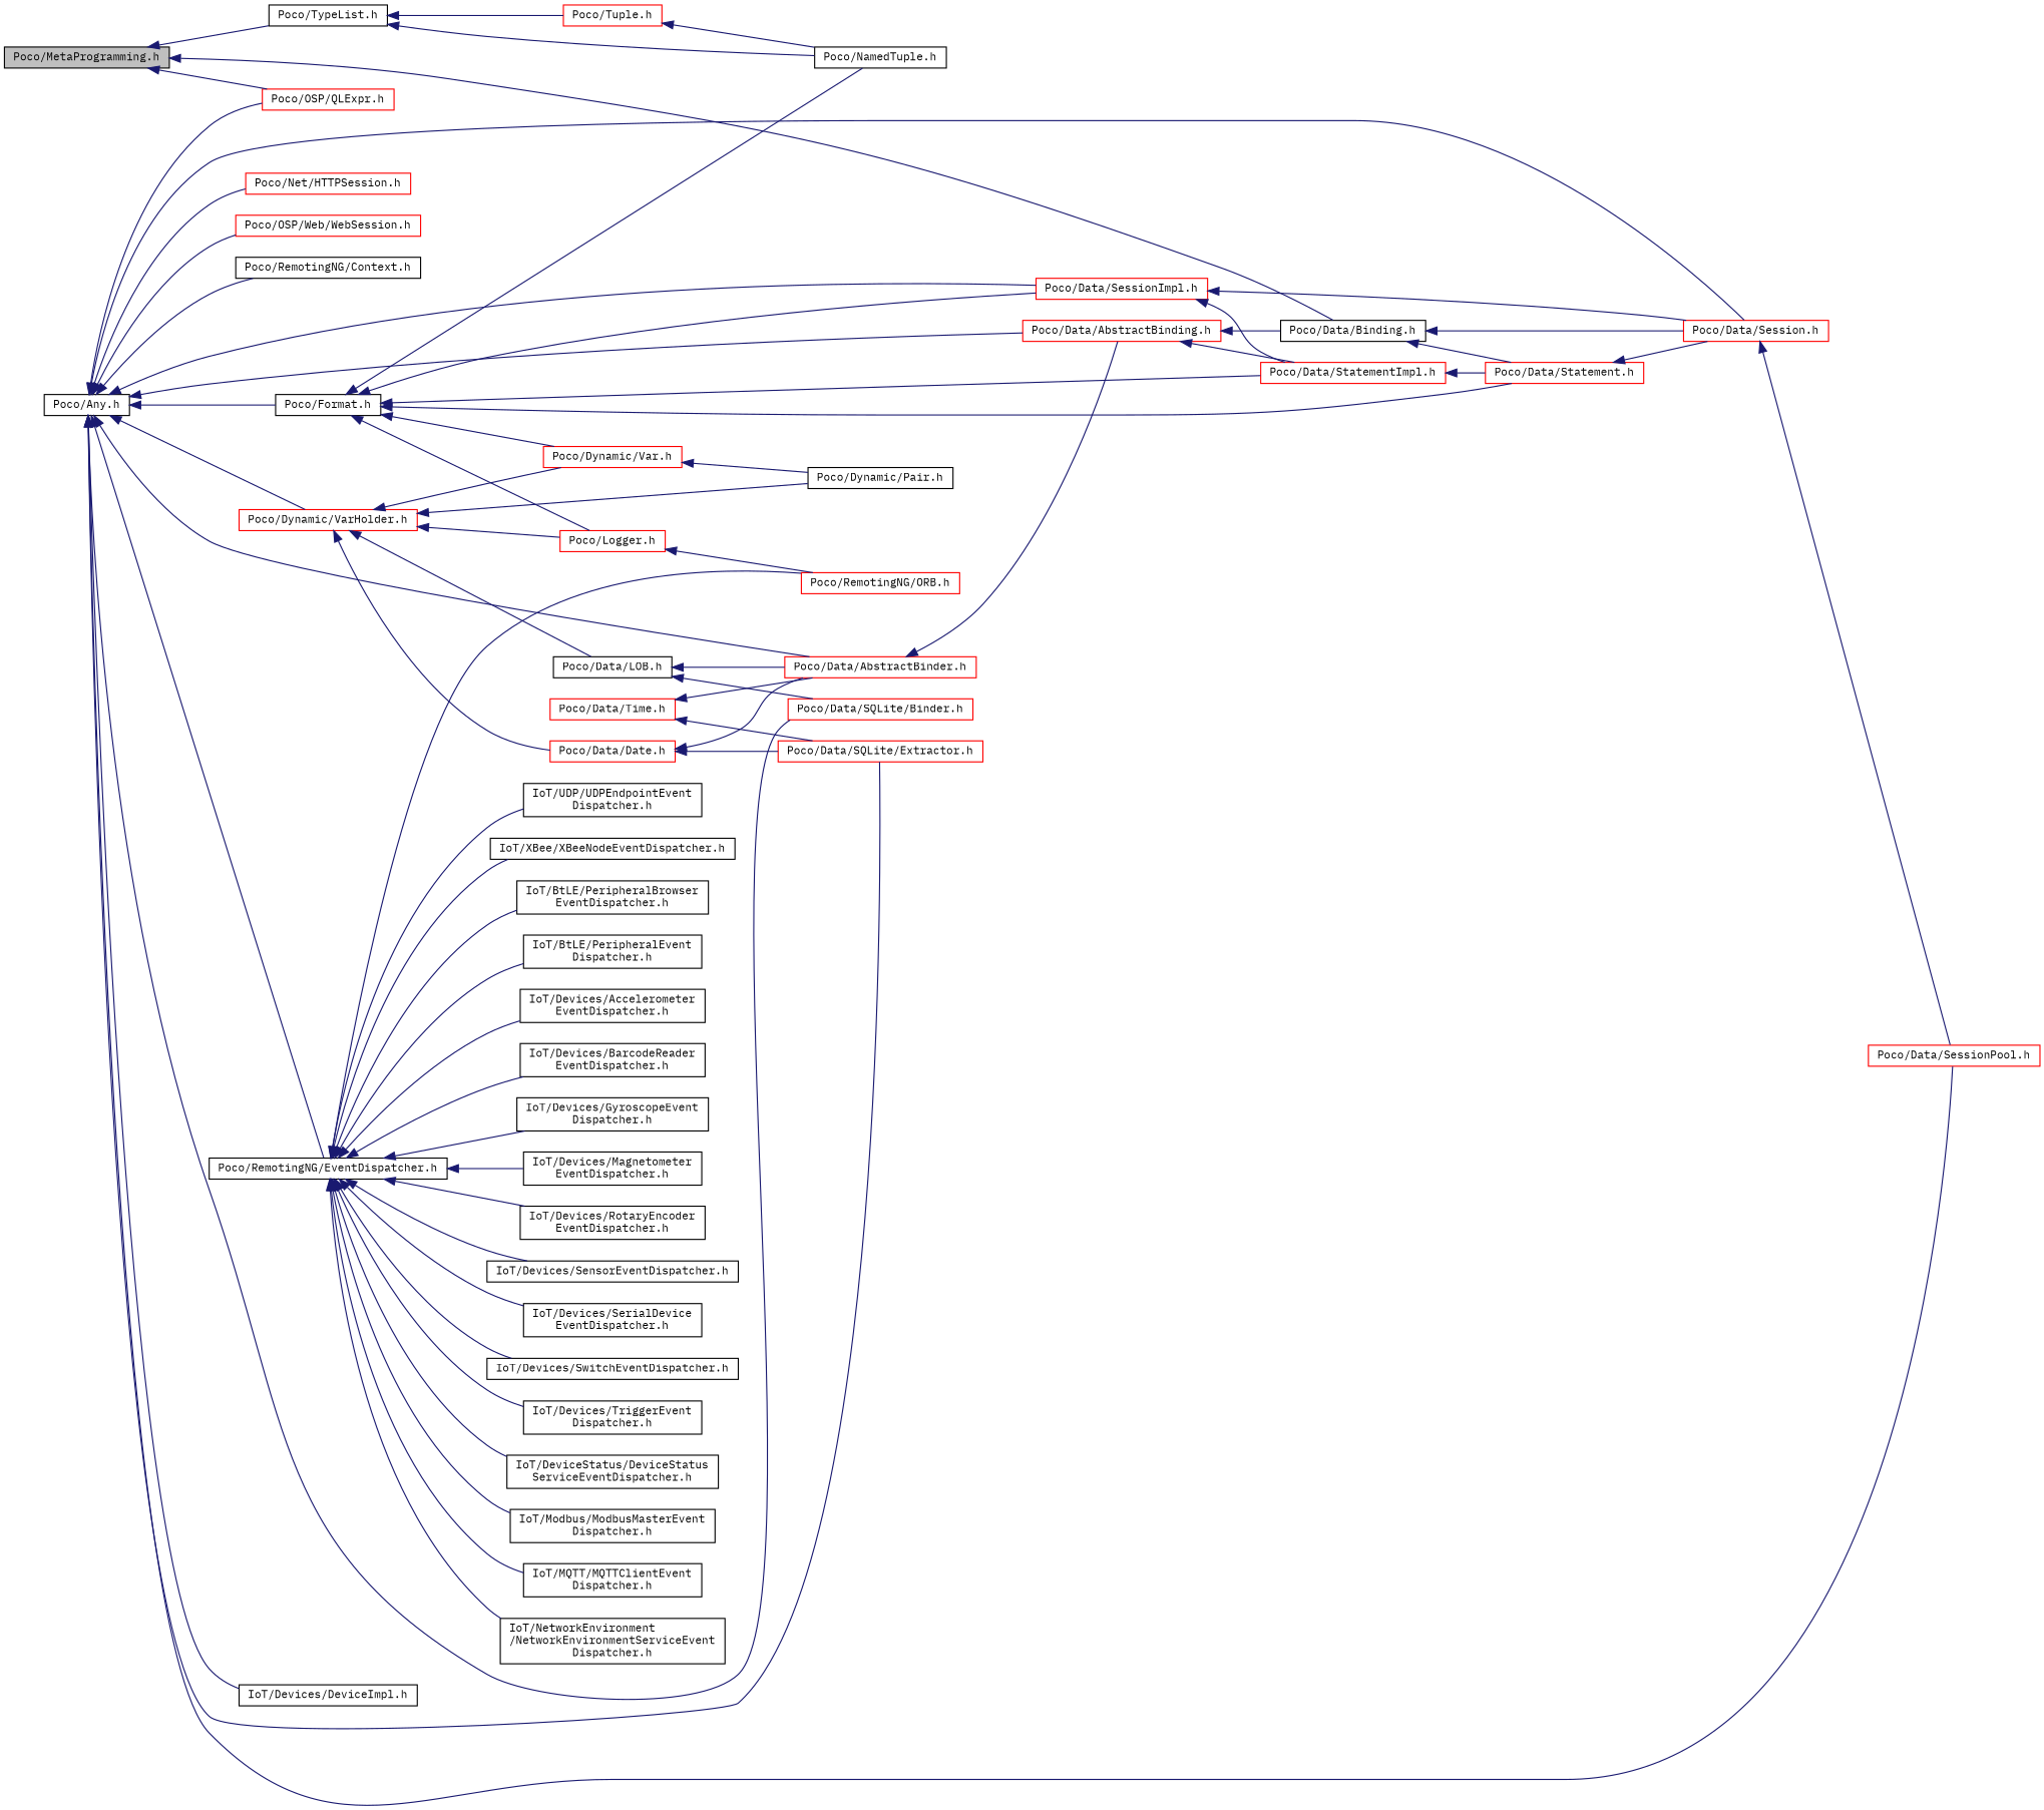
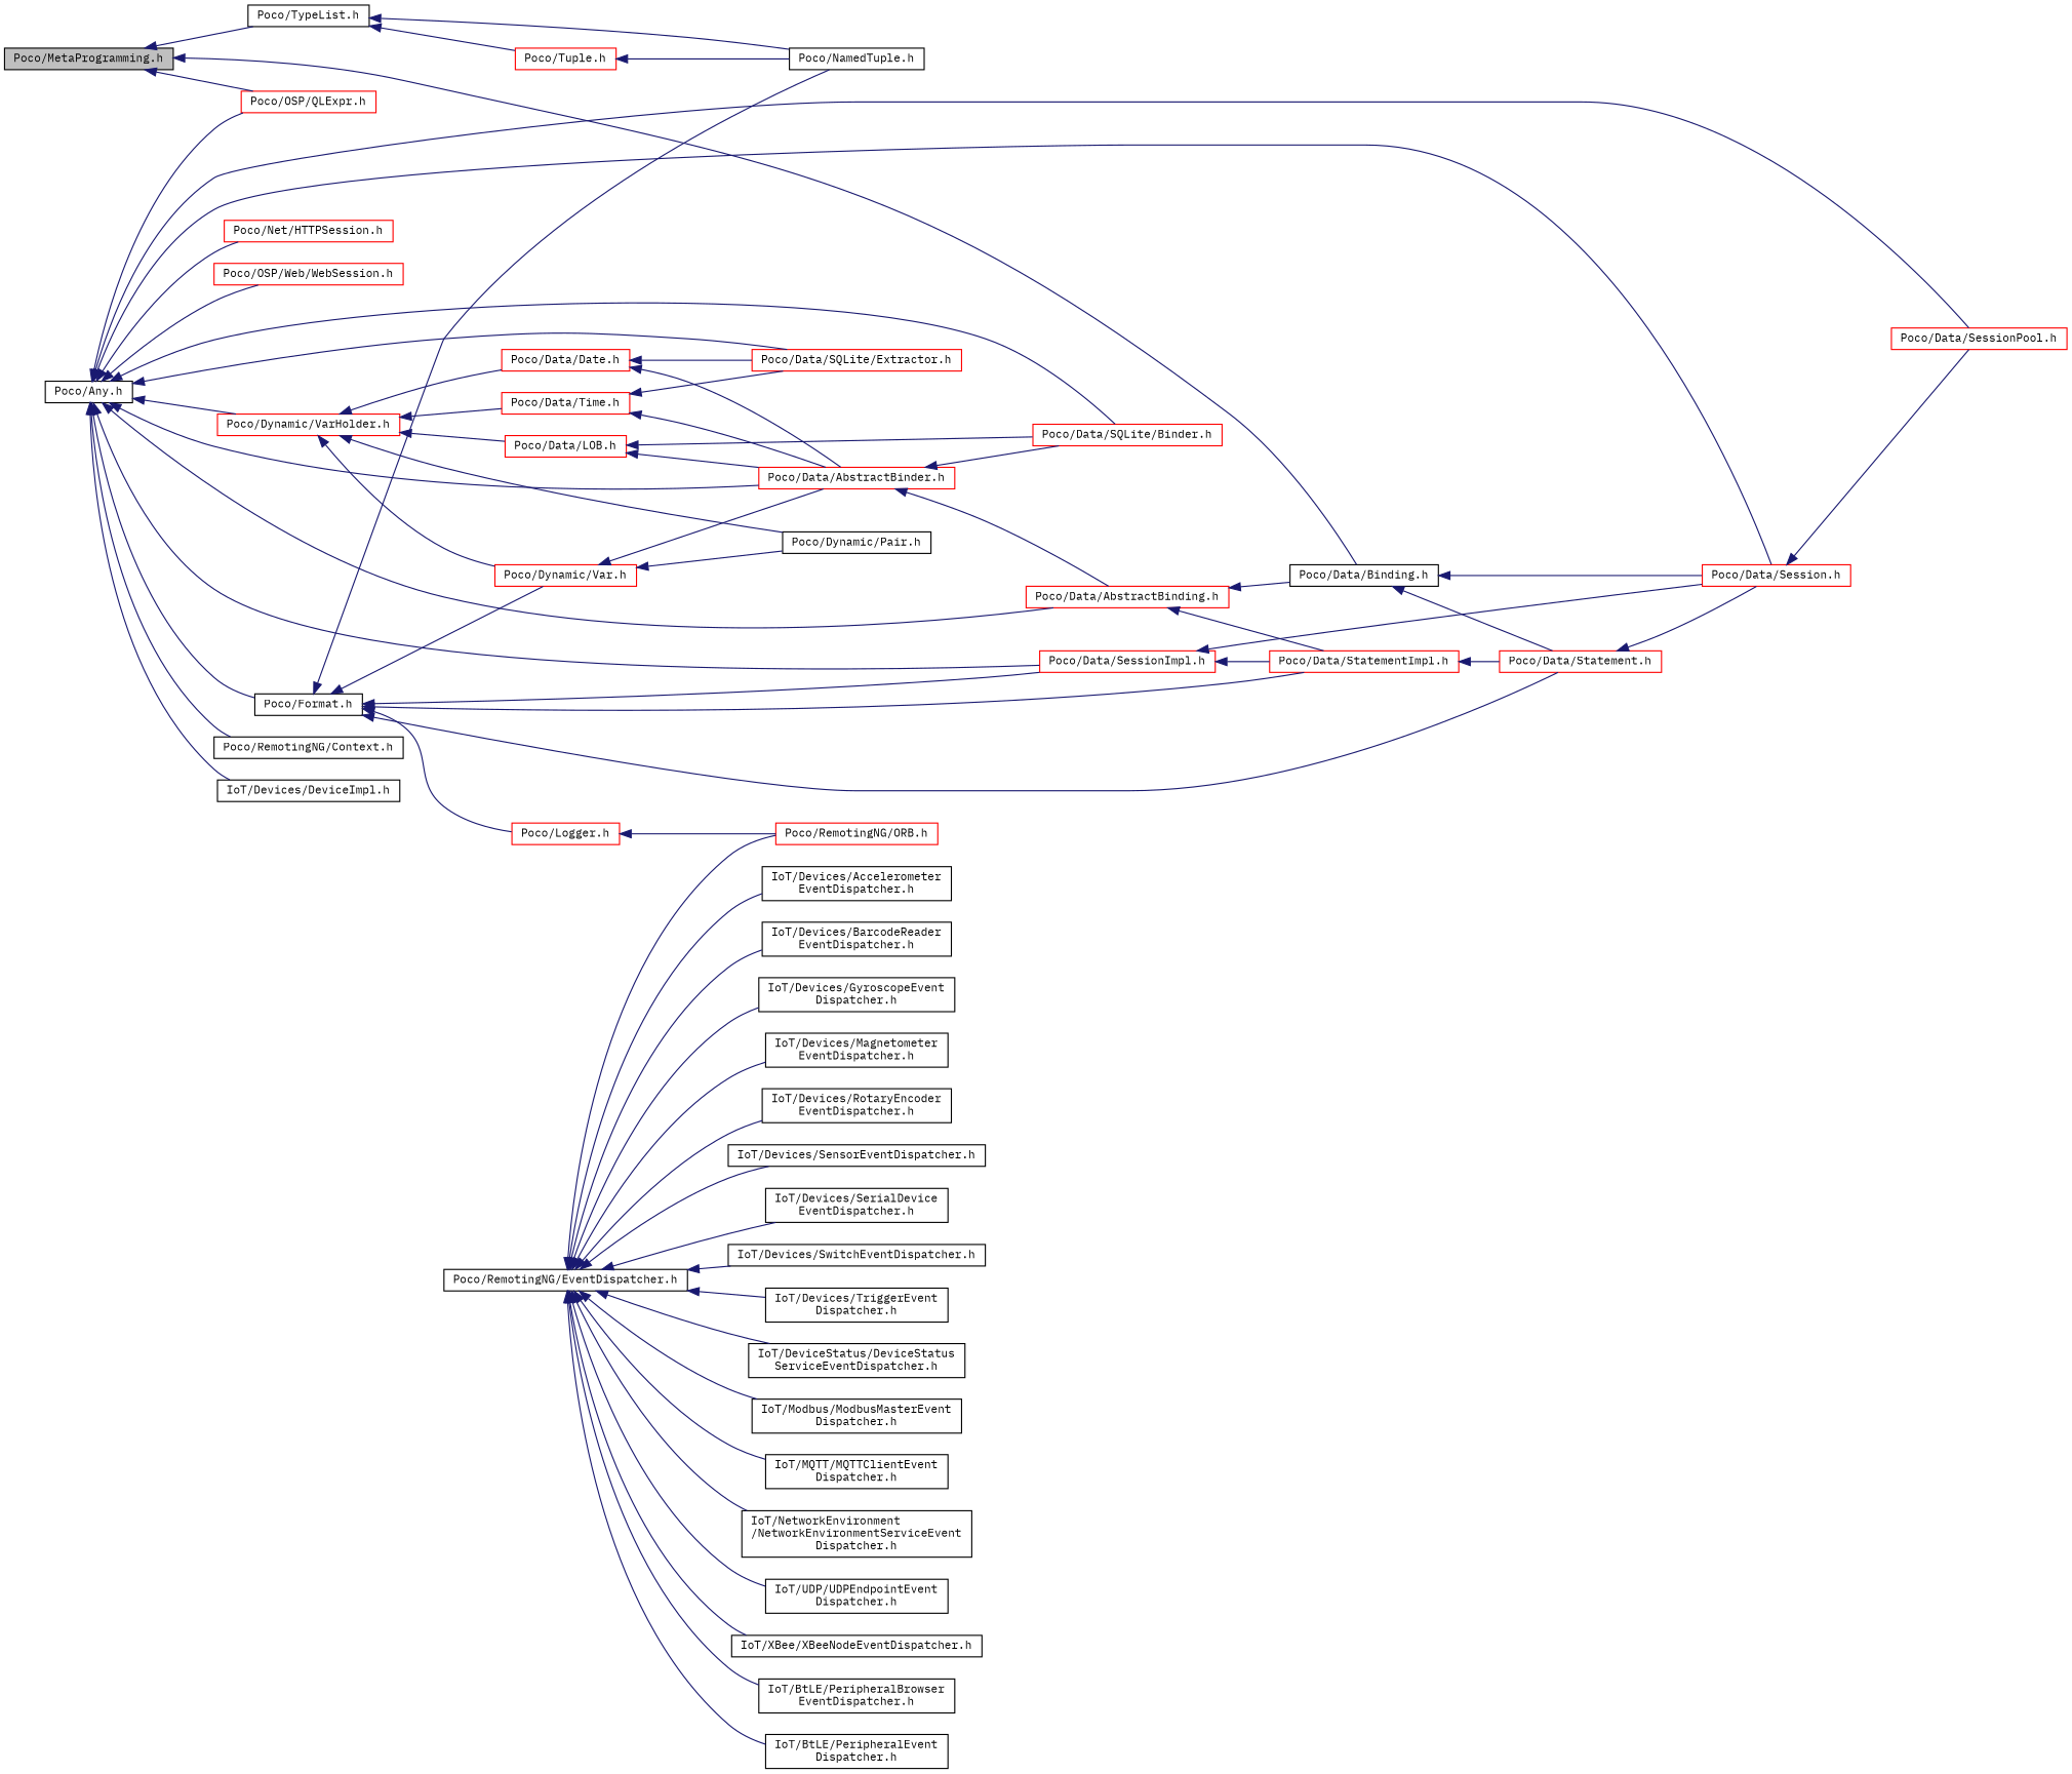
  digraph {
    fontname="IBM Plex Mono"
    rankdir=LR
    node [color=black fillcolor=white fontname="IBM Plex Mono" fontsize=10 shape=record style=filled]
    edge [color=midnightblue dir=back fontname="IBM Plex Mono" fontsize=10 labelfontname=Helvetica labelfontsize=10 style=solid]
    n1 [fillcolor=grey75 fontcolor=black height=0.2 label="Poco/MetaProgramming.h" width=0.4]
    n2 [height=0.2 label="Poco/Data/Binding.h" width=0.4]
    n3 [height=0.2 label="Poco/TypeList.h" width=0.4]
    n4 [color=red height=0.2 label="Poco/OSP/QLExpr.h" width=0.4]
    n5 [height=0.2 label="Poco/Any.h" width=0.4]
    n6 [height=0.2 label="Poco/Format.h" width=0.4]
    n7 [color=red height=0.2 label="Poco/Data/AbstractBinder.h" width=0.4]
    n8 [color=red height=0.2 label="Poco/Data/AbstractBinding.h" width=0.4]
    n9 [color=red height=0.2 label="Poco/Data/Session.h" width=0.4]
    n10 [color=red height=0.2 label="Poco/Data/SessionPool.h" width=0.4]
    n11 [color=red height=0.2 label="Poco/Data/SQLite/Binder.h" width=0.4]
    n12 [color=red height=0.2 label="Poco/Data/SessionImpl.h" width=0.4]
    n13 [height=0.2 label="Poco/RemotingNG/EventDispatcher.h" width=0.4]
    n14 [height=0.2 label="IoT/Devices/DeviceImpl.h" width=0.4]
    n15 [color=red height=0.2 label="Poco/Dynamic/VarHolder.h" width=0.4]
    n16 [color=red height=0.2 label="Poco/Data/SQLite/Extractor.h" width=0.4]
    n17 [color=red height=0.2 label="Poco/Net/HTTPSession.h" width=0.4]
    n18 [color=red height=0.2 label="Poco/OSP/Web/WebSession.h" width=0.4]
    n19 [height=0.2 label="Poco/RemotingNG/Context.h" width=0.4]
    n20 [color=red height=0.2 label="Poco/Data/Statement.h" width=0.4]
    n21 [height=0.2 label="Poco/NamedTuple.h" width=0.4]
    n22 [color=red height=0.2 label="Poco/Tuple.h" width=0.4]
    n23 [color=red height=0.2 label="Poco/Logger.h" width=0.4]
    n24 [color=red height=0.2 label="Poco/Dynamic/Var.h" width=0.4]
    n25 [color=red height=0.2 label="Poco/Data/StatementImpl.h" width=0.4]
    n26 [color=red height=0.2 label="Poco/RemotingNG/ORB.h" width=0.4]
    n27 [height=0.2 label="IoT/BtLE/PeripheralBrowser\lEventDispatcher.h" width=0.4]
    n28 [height=0.2 label="IoT/BtLE/PeripheralEvent\lDispatcher.h" width=0.4]
    n29 [height=0.2 label="IoT/Devices/Accelerometer\lEventDispatcher.h" width=0.4]
    n30 [height=0.2 label="IoT/Devices/BarcodeReader\lEventDispatcher.h" width=0.4]
    n31 [height=0.2 label="IoT/Devices/GyroscopeEvent\lDispatcher.h" width=0.4]
    n32 [height=0.2 label="IoT/Devices/Magnetometer\lEventDispatcher.h" width=0.4]
    n33 [height=0.2 label="IoT/Devices/RotaryEncoder\lEventDispatcher.h" width=0.4]
    n34 [height=0.2 label="IoT/Devices/SensorEventDispatcher.h" width=0.4]
    n35 [height=0.2 label="IoT/Devices/SerialDevice\lEventDispatcher.h" width=0.4]
    n36 [height=0.2 label="IoT/Devices/SwitchEventDispatcher.h" width=0.4]
    n37 [height=0.2 label="IoT/Devices/TriggerEvent\lDispatcher.h" width=0.4]
    n38 [height=0.2 label="IoT/DeviceStatus/DeviceStatus\lServiceEventDispatcher.h" width=0.4]
    n39 [height=0.2 label="IoT/Modbus/ModbusMasterEvent\lDispatcher.h" width=0.4]
    n40 [height=0.2 label="IoT/MQTT/MQTTClientEvent\lDispatcher.h" width=0.4]
    n41 [height=0.2 label="IoT/NetworkEnvironment\l/NetworkEnvironmentServiceEvent\lDispatcher.h" width=0.4]
    n42 [height=0.2 label="IoT/UDP/UDPEndpointEvent\lDispatcher.h" width=0.4]
    n43 [height=0.2 label="IoT/XBee/XBeeNodeEventDispatcher.h" width=0.4]
    n44 [height=0.2 label="Poco/Dynamic/Pair.h" width=0.4]
    n45 [color=red height=0.2 label="Poco/Data/Date.h" width=0.4]
    n46 [color=red height=0.2 label="Poco/Data/Time.h" width=0.4]
-   n47 [height=0.2 label="Poco/Data/LOB.h" width=0.4]
+   n47 [color=red height=0.2 label="Poco/Data/LOB.h" width=0.4]
    n1 -> n2
    n1 -> n3
    n1 -> n4
    n2 -> n9
    n2 -> n20
    n3 -> n21
    n3 -> n22
    n5 -> n4
    n5 -> n6
    n5 -> n7
    n5 -> n8
    n5 -> n9
    n5 -> n10
    n5 -> n11
    n5 -> n12
-   n5 -> n13
    n5 -> n14
    n5 -> n15
    n5 -> n16
    n5 -> n17
    n5 -> n18
    n5 -> n19
    n6 -> n12
    n6 -> n20
    n6 -> n21
    n6 -> n23
    n6 -> n24
    n6 -> n25
    n7 -> n8
+   n7 -> n11
    n8 -> n2
    n8 -> n25
    n9 -> n10
    n12 -> n9
    n12 -> n25
    n13 -> n26
    n13 -> n27
    n13 -> n28
    n13 -> n29
    n13 -> n30
    n13 -> n31
    n13 -> n32
    n13 -> n33
    n13 -> n34
    n13 -> n35
    n13 -> n36
    n13 -> n37
    n13 -> n38
    n13 -> n39
    n13 -> n40
    n13 -> n41
    n13 -> n42
    n13 -> n43
    n15 -> n24
    n15 -> n44
    n15 -> n45
-   n15 -> n23
+   n15 -> n46
    n15 -> n47
    n20 -> n9
    n22 -> n21
    n23 -> n26
+   n24 -> n7
    n24 -> n44
    n25 -> n20
    n45 -> n7
    n45 -> n16
    n46 -> n7
    n46 -> n16
    n47 -> n7
    n47 -> n11
  }
